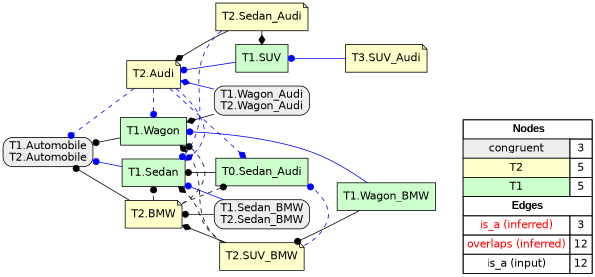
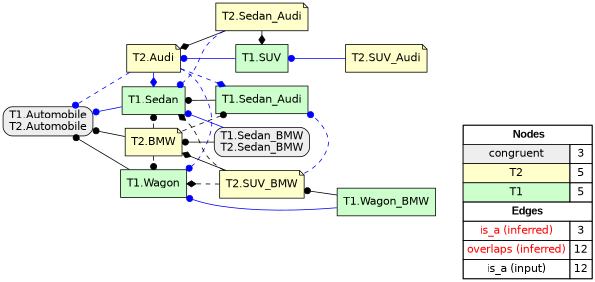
  digraph {
    rankdir=RL
    node [fillcolor="#FFFFCC" fontname=helvetica shape=box style=filled]
    edge [arrowhead=dot color=black constraint=true penwidth=1 style=solid]
    n1 [fillcolor=white label=<   <TABLE BORDER="0" CELLBORDER="1" CELLSPACING="0" CELLPADDING="4">  <TR> <TD COLSPAN="2"><font face="Arial Black"> Nodes</font></TD> </TR>  <TR>   <TD bgcolor="#EEEEEE" fontname="helvetica">congruent</TD>   <TD>3</TD>   </TR>  <TR>   <TD bgcolor="#FFFFCC" fontname="helvetica">T2</TD>   <TD>5</TD>   </TR>  <TR>   <TD bgcolor="#CCFFCC" fontname="helvetica">T1</TD>   <TD>5</TD>   </TR>  <TR> <TD COLSPAN="2"><font face = "Arial Black"> Edges </font></TD> </TR>  <TR>   <TD><font color ="#FF0000">is_a (inferred)</font></TD><TD>3</TD> </TR> <TR>   <TD><font color ="#FF0000">overlaps (inferred)</font></TD><TD>12</TD> </TR> <TR>   <TD><font color ="#000000">is_a (input)</font></TD><TD>12</TD> </TR> </TABLE>   > margin=0]
-   "T1.Wagon_Audi\nT2.Wagon_Audi" [fillcolor="#EEEEEE" style="filled,rounded"]
    "T2.Audi" [shape=note]
    "T1.Wagon" [fillcolor="#CCFFCC"]
    "T1.Automobile\nT2.Automobile" [fillcolor="#EEEEEE" style="filled,rounded"]
    "T1.Sedan" [fillcolor="#CCFFCC"]
-   "T1.Sedan_Audi" [fillcolor="#CCFFCC" label="T0.Sedan_Audi"]
+   "T1.Sedan_Audi" [fillcolor="#CCFFCC"]
    "T1.Sedan_BMW\nT2.Sedan_BMW" [fillcolor="#EEEEEE" style="filled,rounded"]
    "T2.BMW" [shape=note]
    "T2.SUV_BMW" [shape=note]
-   "T2.SUV_Audi" [shape=note label="T3.SUV_Audi"]
+   "T2.SUV_Audi" [shape=note]
    "T1.SUV" [fillcolor="#CCFFCC"]
    "T2.Sedan_Audi" [shape=note]
    "T1.Wagon_BMW" [fillcolor="#CCFFCC"]
    subgraph sub_1 {
      rank=source
      n1
    }
-   "T1.Wagon_Audi\nT2.Wagon_Audi" -> "T2.Audi" [arrowhead=diamond color=blue]
-   "T1.Wagon_Audi\nT2.Wagon_Audi" -> "T1.Wagon" [arrowhead=diamond]
    "T2.Audi" -> "T1.Wagon" [color=blue constraint=false style=dashed]
    "T2.Audi" -> "T1.Automobile\nT2.Automobile" [color=blue style=dashed]
    "T2.Audi" -> "T1.Sedan" [arrowhead=diamond color=blue constraint=false style=dashed]
    "T2.Audi" -> "T1.Sedan_Audi" [arrowhead=diamond color=blue constraint=false style=dashed]
    "T1.Wagon" -> "T1.Automobile\nT2.Automobile"
    "T1.Sedan" -> "T1.Automobile\nT2.Automobile" [color=blue]
    "T1.Sedan_Audi" -> "T1.Sedan"
    "T1.Sedan_BMW\nT2.Sedan_BMW" -> "T1.Sedan" [color=blue]
    "T1.Sedan_BMW\nT2.Sedan_BMW" -> "T2.BMW"
    "T2.BMW" -> "T1.Wagon" [constraint=false style=dashed]
    "T2.BMW" -> "T1.Automobile\nT2.Automobile"
    "T2.BMW" -> "T1.Sedan" [constraint=false style=dashed]
    "T2.BMW" -> "T1.Sedan_Audi" [constraint=false style=dashed]
    "T2.SUV_BMW" -> "T1.Wagon" [arrowhead=diamond constraint=false style=dashed]
    "T2.SUV_BMW" -> "T1.Sedan" [arrowhead=diamond constraint=false style=dashed]
    "T2.SUV_BMW" -> "T1.Sedan_Audi" [color=blue constraint=false style=dashed]
    "T2.SUV_BMW" -> "T2.BMW" [arrowhead=diamond]
    "T2.SUV_Audi" -> "T1.SUV" [color=blue]
    "T1.SUV" -> "T2.Audi" [color=blue]
    "T2.Sedan_Audi" -> "T2.Audi" [arrowhead=diamond]
    "T2.Sedan_Audi" -> "T1.Sedan" [color=blue constraint=false style=dashed]
    "T2.Sedan_Audi" -> "T1.SUV" [arrowhead=diamond constraint=false style=dashed]
    "T1.Wagon_BMW" -> "T1.Wagon" [color=blue]
    "T1.Wagon_BMW" -> "T2.SUV_BMW"
  }
